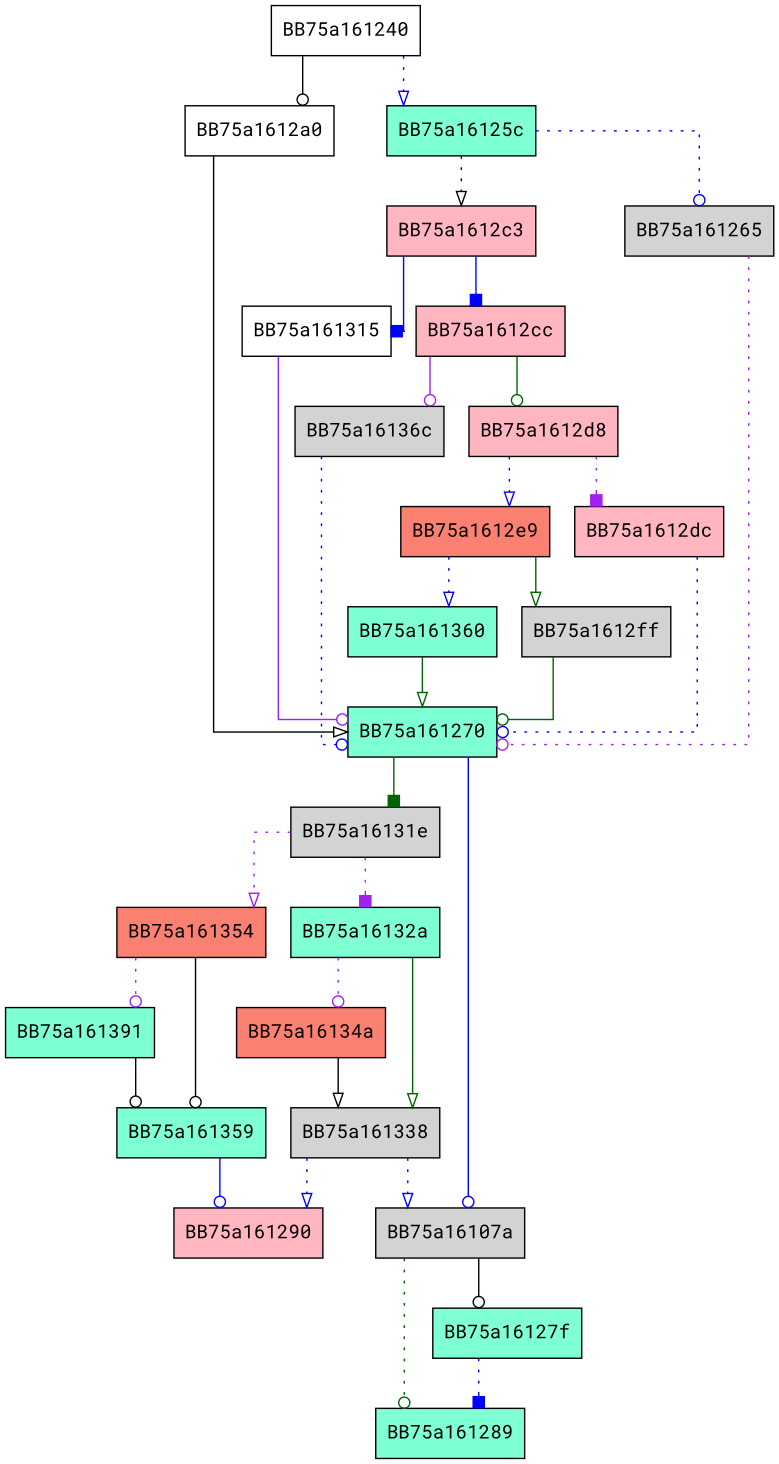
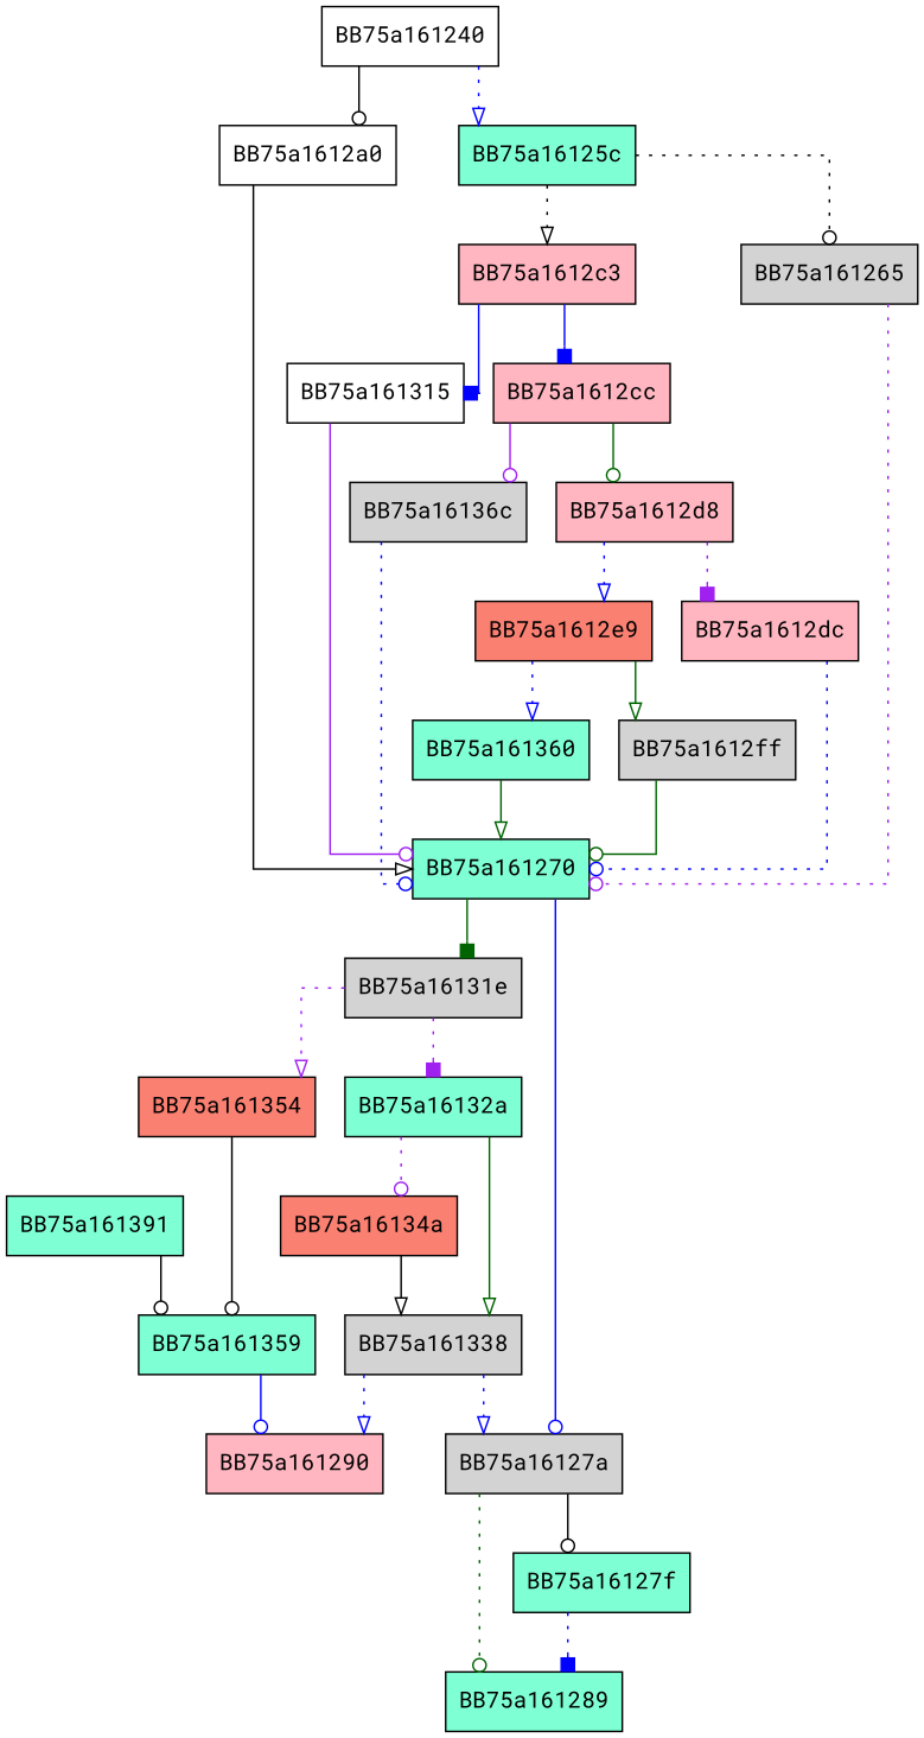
  digraph {
    fontname="Roboto Mono"
    splines=ortho
    node [fillcolor=aquamarine fontname="Roboto Mono" shape=box style=filled]
    edge [arrowhead=odot color=blue fontname="Roboto Mono" style=solid]
    BB75a161240 [fillcolor=white]
    BB75a1612a0 [fillcolor=white]
    BB75a16125c
    BB75a161270
    BB75a1612c3 [fillcolor=lightpink]
    BB75a161265 [fillcolor=lightgrey]
    BB75a16131e [fillcolor=lightgrey]
-   BB75a16127a [fillcolor=lightgrey label=BB75a16107a]
+   BB75a16127a [fillcolor=lightgrey]
    BB75a161315 [fillcolor=white]
    BB75a1612cc [fillcolor=lightpink]
    BB75a16136c [fillcolor=lightgrey]
    BB75a1612d8 [fillcolor=lightpink]
    BB75a161354 [fillcolor=salmon]
    BB75a16132a
    BB75a161289
    BB75a16127f
    BB75a161391
    BB75a161359
    BB75a16134a [fillcolor=salmon]
    BB75a161338 [fillcolor=lightgrey]
    BB75a161290 [fillcolor=lightpink]
    BB75a1612e9 [fillcolor=salmon]
    BB75a1612dc [fillcolor=lightpink]
    BB75a161360
    BB75a1612ff [fillcolor=lightgrey]
    BB75a161240 -> BB75a1612a0 [color=black]
    BB75a161240 -> BB75a16125c [arrowhead=onormal style=dotted]
    BB75a1612a0 -> BB75a161270 [arrowhead=onormal color=black]
    BB75a16125c -> BB75a1612c3 [arrowhead=onormal color=black style=dotted]
-   BB75a16125c -> BB75a161265 [style=dotted]
+   BB75a16125c -> BB75a161265 [color=black style=dotted]
    BB75a161270 -> BB75a16131e [arrowhead=box color=darkgreen]
    BB75a161270 -> BB75a16127a
    BB75a1612c3 -> BB75a161315 [arrowhead=box]
    BB75a1612c3 -> BB75a1612cc [arrowhead=box]
    BB75a161265 -> BB75a161270 [color=purple style=dotted]
    BB75a16131e -> BB75a161354 [arrowhead=onormal color=purple style=dotted]
    BB75a16131e -> BB75a16132a [arrowhead=box color=purple style=dotted]
    BB75a16127a -> BB75a161289 [color=darkgreen style=dotted]
    BB75a16127a -> BB75a16127f [color=black]
    BB75a161315 -> BB75a161270 [color=purple]
    BB75a1612cc -> BB75a16136c [color=purple]
    BB75a1612cc -> BB75a1612d8 [color=darkgreen]
    BB75a16136c -> BB75a161270 [style=dotted]
    BB75a1612d8 -> BB75a1612e9 [arrowhead=onormal style=dotted]
    BB75a1612d8 -> BB75a1612dc [arrowhead=box color=purple style=dotted]
-   BB75a161354 -> BB75a161391 [color=purple style=dotted]
    BB75a161354 -> BB75a161359 [color=black]
    BB75a16132a -> BB75a16134a [color=purple style=dotted]
    BB75a16132a -> BB75a161338 [arrowhead=onormal color=darkgreen]
    BB75a16127f -> BB75a161289 [arrowhead=box style=dotted]
    BB75a161391 -> BB75a161359 [color=black]
    BB75a161359 -> BB75a161290
    BB75a16134a -> BB75a161338 [arrowhead=onormal color=black]
    BB75a161338 -> BB75a16127a [arrowhead=onormal style=dotted]
    BB75a161338 -> BB75a161290 [arrowhead=onormal style=dotted]
    BB75a1612e9 -> BB75a161360 [arrowhead=onormal style=dotted]
    BB75a1612e9 -> BB75a1612ff [arrowhead=onormal color=darkgreen]
    BB75a1612dc -> BB75a161270 [style=dotted]
    BB75a161360 -> BB75a161270 [arrowhead=onormal color=darkgreen]
    BB75a1612ff -> BB75a161270 [color=darkgreen]
  }
